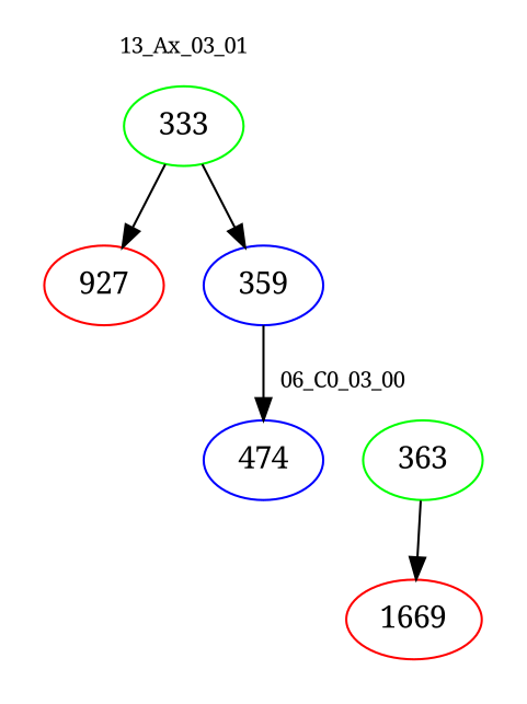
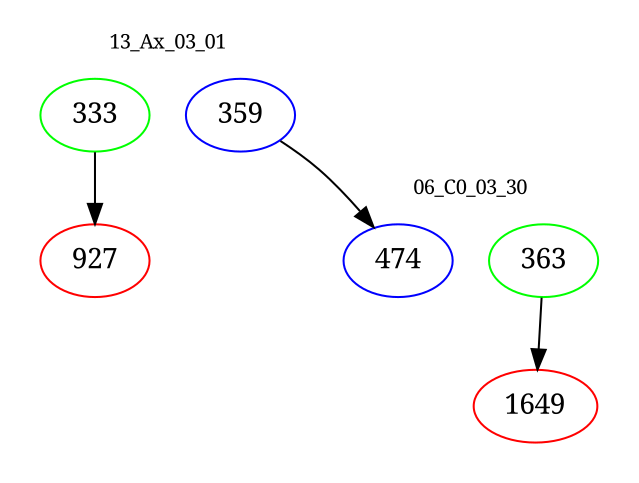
  digraph {
    fontname="Noto Serif"
    node [color=green fontname="Noto Serif"]
    edge [color=black fontname="Noto Serif"]
    n1 [label=333]
    n2 [color=red label=927]
    n3 [color=blue label=359]
    n4 [label=363]
    n5 [color=blue label=474]
-   n6 [color=red label=1669]
+   n6 [color=red label=1649]
    subgraph cluster_1 {
      color=white
      fontsize=10
      label="13_Ax_03_01"
      n1
      n2
      n3
    }
    subgraph cluster_2 {
      color=white
      fontsize=10
-     label="06_C0_03_00"
+     label="06_C0_03_30"
      n4
      n5
      n6
    }
    n1 -> n2
-   n1 -> n3
    n3 -> n5
    n4 -> n6
  }
